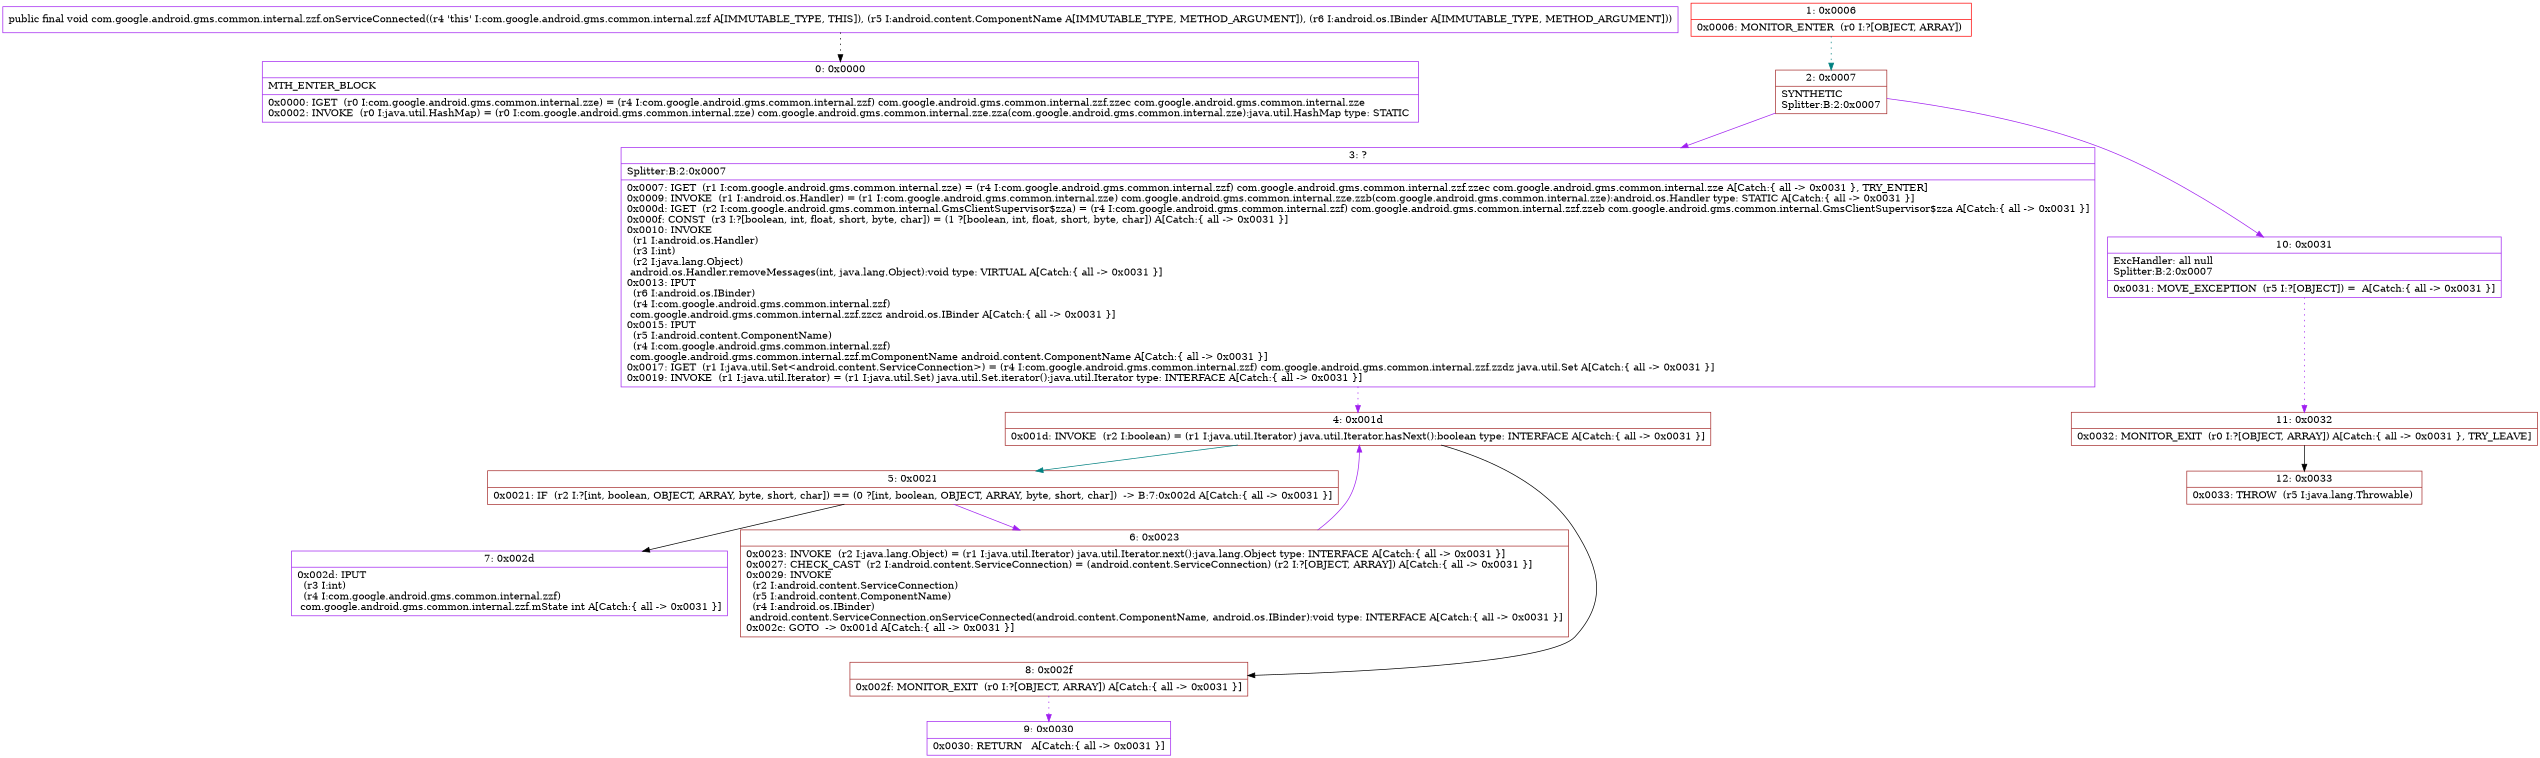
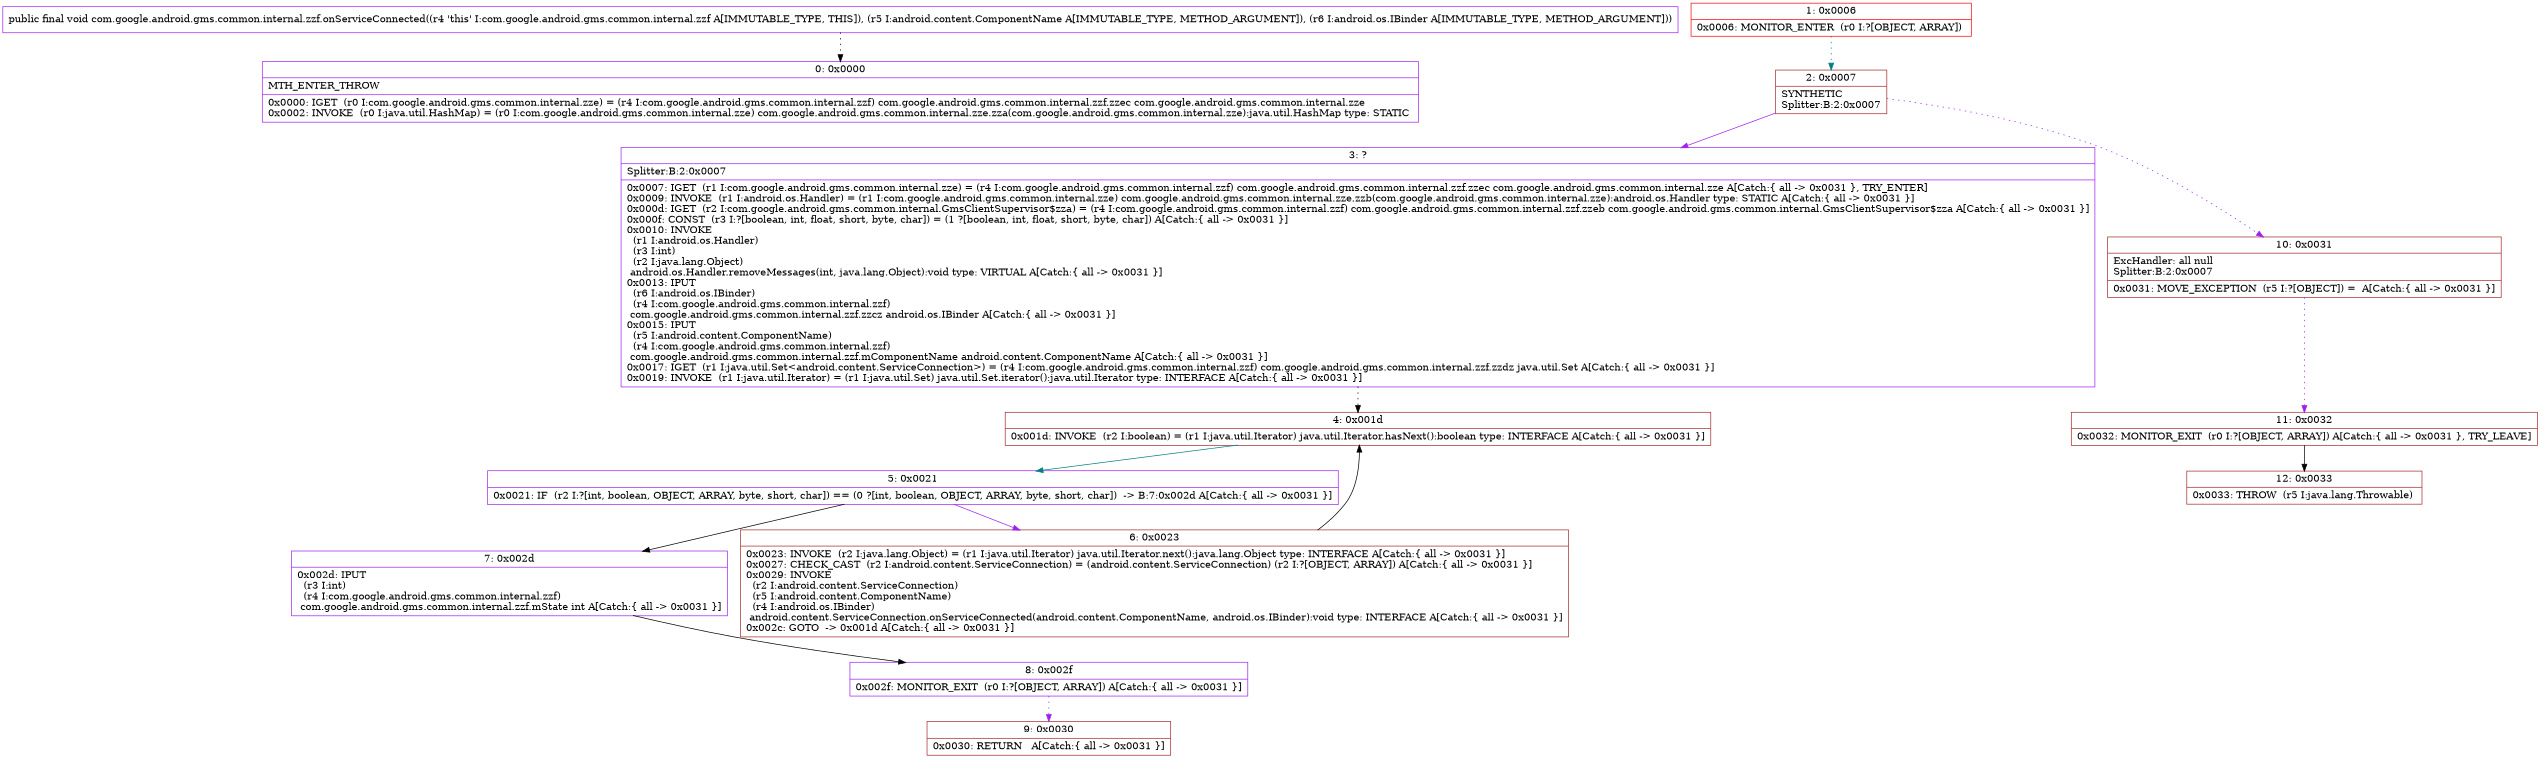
  digraph {
    node [color=brown shape=record]
    edge [color=purple style=solid]
-   n1 [color=purple label="{0\:\ 0x0000|MTH_ENTER_BLOCK\l|0x0000: IGET  (r0 I:com.google.android.gms.common.internal.zze) = (r4 I:com.google.android.gms.common.internal.zzf) com.google.android.gms.common.internal.zzf.zzec com.google.android.gms.common.internal.zze \l0x0002: INVOKE  (r0 I:java.util.HashMap) = (r0 I:com.google.android.gms.common.internal.zze) com.google.android.gms.common.internal.zze.zza(com.google.android.gms.common.internal.zze):java.util.HashMap type: STATIC \l}"]
+   n1 [color=purple label="{0\:\ 0x0000|MTH_ENTER_THROW\l|0x0000: IGET  (r0 I:com.google.android.gms.common.internal.zze) = (r4 I:com.google.android.gms.common.internal.zzf) com.google.android.gms.common.internal.zzf.zzec com.google.android.gms.common.internal.zze \l0x0002: INVOKE  (r0 I:java.util.HashMap) = (r0 I:com.google.android.gms.common.internal.zze) com.google.android.gms.common.internal.zze.zza(com.google.android.gms.common.internal.zze):java.util.HashMap type: STATIC \l}"]
    n2 [color=red label="{1\:\ 0x0006|0x0006: MONITOR_ENTER  (r0 I:?[OBJECT, ARRAY]) \l}"]
    n3 [label="{2\:\ 0x0007|SYNTHETIC\lSplitter:B:2:0x0007\l}"]
    n4 [color=purple label="{3\:\ ?|Splitter:B:2:0x0007\l|0x0007: IGET  (r1 I:com.google.android.gms.common.internal.zze) = (r4 I:com.google.android.gms.common.internal.zzf) com.google.android.gms.common.internal.zzf.zzec com.google.android.gms.common.internal.zze A[Catch:\{ all \-\> 0x0031 \}, TRY_ENTER]\l0x0009: INVOKE  (r1 I:android.os.Handler) = (r1 I:com.google.android.gms.common.internal.zze) com.google.android.gms.common.internal.zze.zzb(com.google.android.gms.common.internal.zze):android.os.Handler type: STATIC A[Catch:\{ all \-\> 0x0031 \}]\l0x000d: IGET  (r2 I:com.google.android.gms.common.internal.GmsClientSupervisor$zza) = (r4 I:com.google.android.gms.common.internal.zzf) com.google.android.gms.common.internal.zzf.zzeb com.google.android.gms.common.internal.GmsClientSupervisor$zza A[Catch:\{ all \-\> 0x0031 \}]\l0x000f: CONST  (r3 I:?[boolean, int, float, short, byte, char]) = (1 ?[boolean, int, float, short, byte, char]) A[Catch:\{ all \-\> 0x0031 \}]\l0x0010: INVOKE  \l  (r1 I:android.os.Handler)\l  (r3 I:int)\l  (r2 I:java.lang.Object)\l android.os.Handler.removeMessages(int, java.lang.Object):void type: VIRTUAL A[Catch:\{ all \-\> 0x0031 \}]\l0x0013: IPUT  \l  (r6 I:android.os.IBinder)\l  (r4 I:com.google.android.gms.common.internal.zzf)\l com.google.android.gms.common.internal.zzf.zzcz android.os.IBinder A[Catch:\{ all \-\> 0x0031 \}]\l0x0015: IPUT  \l  (r5 I:android.content.ComponentName)\l  (r4 I:com.google.android.gms.common.internal.zzf)\l com.google.android.gms.common.internal.zzf.mComponentName android.content.ComponentName A[Catch:\{ all \-\> 0x0031 \}]\l0x0017: IGET  (r1 I:java.util.Set\<android.content.ServiceConnection\>) = (r4 I:com.google.android.gms.common.internal.zzf) com.google.android.gms.common.internal.zzf.zzdz java.util.Set A[Catch:\{ all \-\> 0x0031 \}]\l0x0019: INVOKE  (r1 I:java.util.Iterator) = (r1 I:java.util.Set) java.util.Set.iterator():java.util.Iterator type: INTERFACE A[Catch:\{ all \-\> 0x0031 \}]\l}"]
-   n5 [color=purple label="{10\:\ 0x0031|ExcHandler: all null\lSplitter:B:2:0x0007\l|0x0031: MOVE_EXCEPTION  (r5 I:?[OBJECT]) =  A[Catch:\{ all \-\> 0x0031 \}]\l}"]
+   n5 [label="{10\:\ 0x0031|ExcHandler: all null\lSplitter:B:2:0x0007\l|0x0031: MOVE_EXCEPTION  (r5 I:?[OBJECT]) =  A[Catch:\{ all \-\> 0x0031 \}]\l}"]
    n6 [label="{4\:\ 0x001d|0x001d: INVOKE  (r2 I:boolean) = (r1 I:java.util.Iterator) java.util.Iterator.hasNext():boolean type: INTERFACE A[Catch:\{ all \-\> 0x0031 \}]\l}"]
    n7 [label="{11\:\ 0x0032|0x0032: MONITOR_EXIT  (r0 I:?[OBJECT, ARRAY]) A[Catch:\{ all \-\> 0x0031 \}, TRY_LEAVE]\l}"]
-   n8 [label="{5\:\ 0x0021|0x0021: IF  (r2 I:?[int, boolean, OBJECT, ARRAY, byte, short, char]) == (0 ?[int, boolean, OBJECT, ARRAY, byte, short, char])  \-\> B:7:0x002d A[Catch:\{ all \-\> 0x0031 \}]\l}"]
+   n8 [color=purple label="{5\:\ 0x0021|0x0021: IF  (r2 I:?[int, boolean, OBJECT, ARRAY, byte, short, char]) == (0 ?[int, boolean, OBJECT, ARRAY, byte, short, char])  \-\> B:7:0x002d A[Catch:\{ all \-\> 0x0031 \}]\l}"]
    n9 [label="{6\:\ 0x0023|0x0023: INVOKE  (r2 I:java.lang.Object) = (r1 I:java.util.Iterator) java.util.Iterator.next():java.lang.Object type: INTERFACE A[Catch:\{ all \-\> 0x0031 \}]\l0x0027: CHECK_CAST  (r2 I:android.content.ServiceConnection) = (android.content.ServiceConnection) (r2 I:?[OBJECT, ARRAY]) A[Catch:\{ all \-\> 0x0031 \}]\l0x0029: INVOKE  \l  (r2 I:android.content.ServiceConnection)\l  (r5 I:android.content.ComponentName)\l  (r4 I:android.os.IBinder)\l android.content.ServiceConnection.onServiceConnected(android.content.ComponentName, android.os.IBinder):void type: INTERFACE A[Catch:\{ all \-\> 0x0031 \}]\l0x002c: GOTO  \-\> 0x001d A[Catch:\{ all \-\> 0x0031 \}]\l}"]
    n10 [color=purple label="{7\:\ 0x002d|0x002d: IPUT  \l  (r3 I:int)\l  (r4 I:com.google.android.gms.common.internal.zzf)\l com.google.android.gms.common.internal.zzf.mState int A[Catch:\{ all \-\> 0x0031 \}]\l}"]
-   n11 [label="{8\:\ 0x002f|0x002f: MONITOR_EXIT  (r0 I:?[OBJECT, ARRAY]) A[Catch:\{ all \-\> 0x0031 \}]\l}"]
-   n12 [color=purple label="{9\:\ 0x0030|0x0030: RETURN   A[Catch:\{ all \-\> 0x0031 \}]\l}"]
+   n11 [color=purple label="{8\:\ 0x002f|0x002f: MONITOR_EXIT  (r0 I:?[OBJECT, ARRAY]) A[Catch:\{ all \-\> 0x0031 \}]\l}"]
+   n12 [label="{9\:\ 0x0030|0x0030: RETURN   A[Catch:\{ all \-\> 0x0031 \}]\l}"]
    n13 [label="{12\:\ 0x0033|0x0033: THROW  (r5 I:java.lang.Throwable) \l}"]
    n14 [color=purple label="{public final void com.google.android.gms.common.internal.zzf.onServiceConnected((r4 'this' I:com.google.android.gms.common.internal.zzf A[IMMUTABLE_TYPE, THIS]), (r5 I:android.content.ComponentName A[IMMUTABLE_TYPE, METHOD_ARGUMENT]), (r6 I:android.os.IBinder A[IMMUTABLE_TYPE, METHOD_ARGUMENT])) }"]
    n2 -> n3 [color=teal style=dotted]
    n3 -> n4
-   n3 -> n5
-   n4 -> n6 [style=dotted]
+   n3 -> n5 [style=dotted]
+   n4 -> n6 [color=black style=dotted]
    n5 -> n7 [style=dotted]
    n6 -> n8 [color=teal]
    n7 -> n13 [color=black]
    n8 -> n9
    n8 -> n10 [color=black]
-   n9 -> n6
-   n6 -> n11 [color=black]
+   n9 -> n6 [color=black]
+   n10 -> n11 [color=black]
    n11 -> n12 [style=dotted]
    n14 -> n1 [color=black style=dotted]
  }
